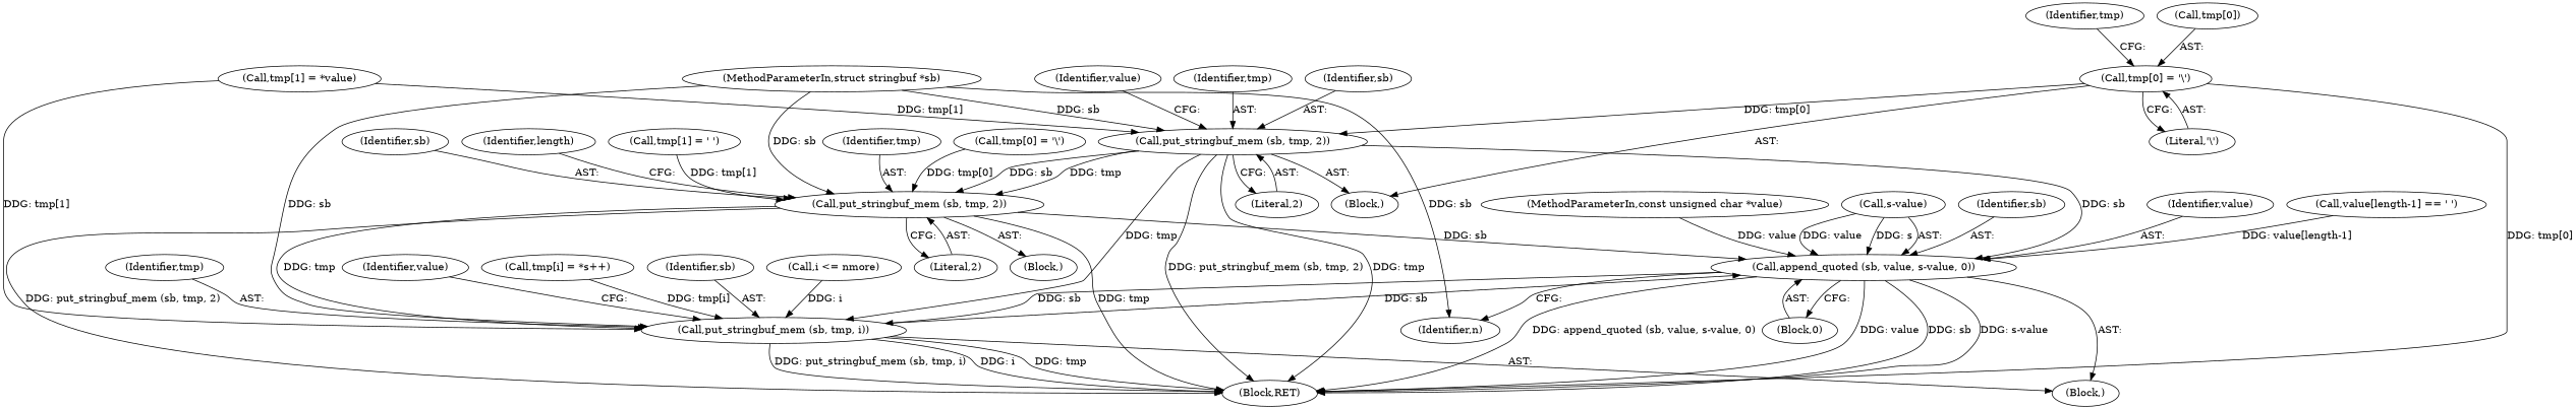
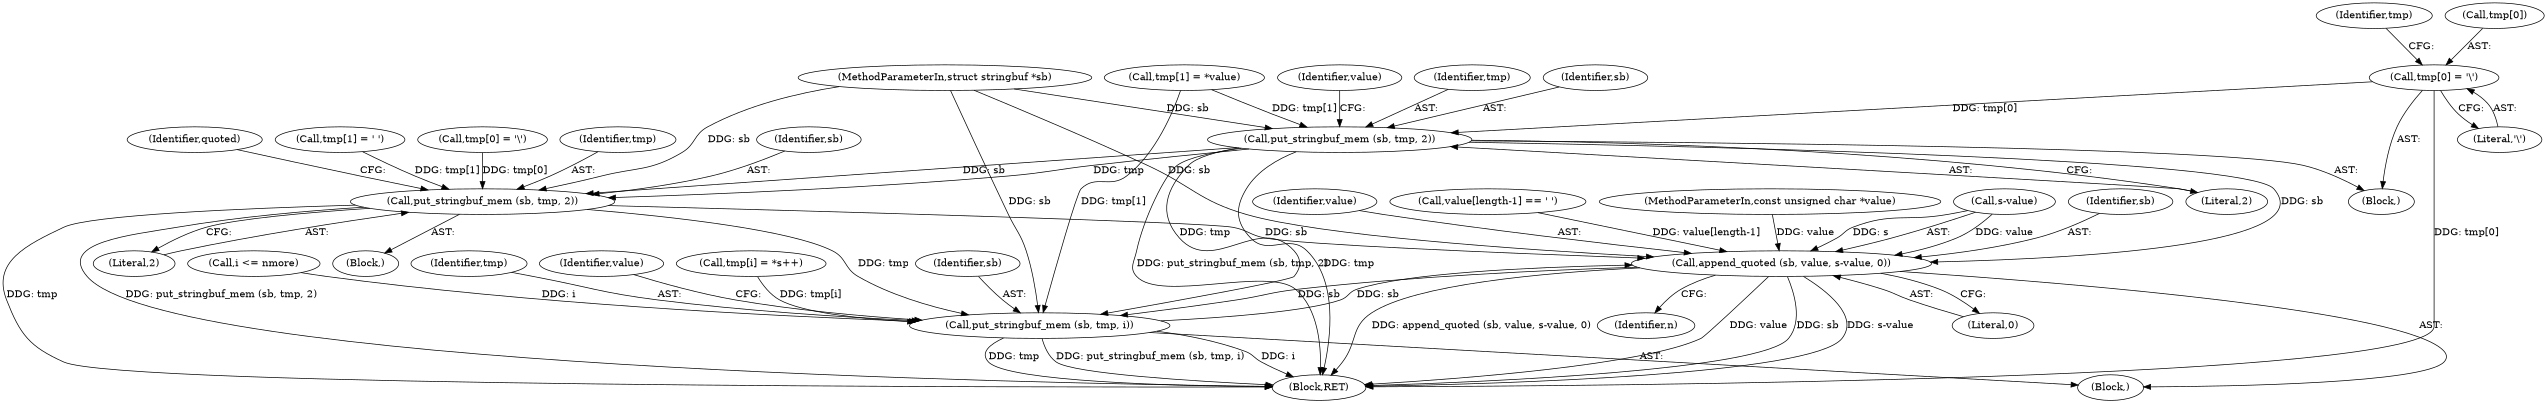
  digraph {
    n1 [label="(Call,tmp[0] = '\\')"]
    n2 [label="(Call,put_stringbuf_mem (sb, tmp, 2))"]
    n3 [label="(Block,RET)"]
    n4 [label="(Block,)"]
    n5 [label="(Literal,'\\')"]
    n6 [label="(Call,put_stringbuf_mem (sb, tmp, 2))"]
    n7 [label="(Call,append_quoted (sb, value, s-value, 0))"]
    n8 [label="(Call,put_stringbuf_mem (sb, tmp, i))"]
    n9 [label="(Literal,2)"]
    n10 [label="(Literal,2)"]
    n11 [label="(Block,)"]
-   n12 [label="(Block,0)"]
+   n12 [label="(Literal,0)"]
    n13 [label="(Block,)"]
    n14 [label="(Identifier,n)"]
    n15 [label="(Identifier,value)"]
    n16 [label="(Identifier,value)"]
    n17 [label="(Identifier,tmp)"]
    n18 [label="(Identifier,tmp)"]
    n19 [label="(Identifier,tmp)"]
    n20 [label="(Identifier,sb)"]
    n21 [label="(Call,value[length-1] == ' ')"]
    n22 [label="(Call,i <= nmore)"]
    n23 [label="(Identifier,tmp)"]
    n24 [label="(Call,tmp[0] = '\\')"]
    n25 [label="(Identifier,sb)"]
    n26 [label="(MethodParameterIn,const unsigned char *value)"]
    n27 [label="(Call,tmp[1] = *value)"]
    n28 [label="(Call,s-value)"]
    n29 [label="(MethodParameterIn,struct stringbuf *sb)"]
    n30 [label="(Identifier,value)"]
    n31 [label="(Call,tmp[i] = *s++)"]
-   n32 [label="(Identifier,length)"]
+   n32 [label="(Identifier,quoted)"]
    n33 [label="(Identifier,sb)"]
    n34 [label="(Call,tmp[1] = ' ')"]
    n35 [label="(Identifier,sb)"]
    n36 [label="(Call,tmp[0])"]
    n1 -> n2 [label="DDG: tmp[0]"]
    n1 -> n3 [label="DDG: tmp[0]"]
    n1 -> n4 [label="AST: "]
    n1 -> n5 [label="CFG: "]
    n2 -> n3 [label="DDG: put_stringbuf_mem (sb, tmp, 2)"]
    n2 -> n3 [label="DDG: tmp"]
    n2 -> n4 [label="AST: "]
    n2 -> n6 [label="DDG: sb"]
    n2 -> n6 [label="DDG: tmp"]
    n2 -> n7 [label="DDG: sb"]
    n2 -> n8 [label="DDG: tmp"]
    n2 -> n9 [label="CFG: "]
    n5 -> n1 [label="AST: "]
    n6 -> n3 [label="DDG: tmp"]
    n6 -> n3 [label="DDG: put_stringbuf_mem (sb, tmp, 2)"]
    n6 -> n7 [label="DDG: sb"]
    n6 -> n8 [label="DDG: tmp"]
    n6 -> n10 [label="CFG: "]
    n6 -> n11 [label="AST: "]
    n7 -> n3 [label="DDG: append_quoted (sb, value, s-value, 0)"]
    n7 -> n3 [label="DDG: value"]
    n7 -> n3 [label="DDG: sb"]
    n7 -> n3 [label="DDG: s-value"]
    n7 -> n8 [label="DDG: sb"]
    n7 -> n12 [label="CFG: "]
    n7 -> n13 [label="AST: "]
    n7 -> n14 [label="CFG: "]
    n8 -> n3 [label="DDG: tmp"]
    n8 -> n3 [label="DDG: put_stringbuf_mem (sb, tmp, i)"]
    n8 -> n3 [label="DDG: i"]
    n8 -> n7 [label="DDG: sb"]
    n8 -> n13 [label="AST: "]
    n9 -> n2 [label="AST: "]
    n10 -> n6 [label="AST: "]
    n12 -> n7 [label="AST: "]
    n15 -> n2 [label="CFG: "]
    n16 -> n7 [label="AST: "]
    n17 -> n1 [label="CFG: "]
    n18 -> n6 [label="AST: "]
    n19 -> n2 [label="AST: "]
    n20 -> n2 [label="AST: "]
    n21 -> n7 [label="DDG: value[length-1]"]
    n22 -> n8 [label="DDG: i"]
    n23 -> n8 [label="AST: "]
    n24 -> n6 [label="DDG: tmp[0]"]
    n25 -> n6 [label="AST: "]
    n26 -> n7 [label="DDG: value"]
    n27 -> n2 [label="DDG: tmp[1]"]
    n27 -> n8 [label="DDG: tmp[1]"]
    n28 -> n7 [label="AST: "]
    n28 -> n7 [label="DDG: value"]
    n28 -> n7 [label="DDG: s"]
    n29 -> n2 [label="DDG: sb"]
    n29 -> n6 [label="DDG: sb"]
-   n29 -> n14 [label="DDG: sb"]
+   n29 -> n7 [label="DDG: sb"]
    n29 -> n8 [label="DDG: sb"]
    n30 -> n8 [label="CFG: "]
    n31 -> n8 [label="DDG: tmp[i]"]
    n32 -> n6 [label="CFG: "]
    n33 -> n7 [label="AST: "]
    n34 -> n6 [label="DDG: tmp[1]"]
    n35 -> n8 [label="AST: "]
    n36 -> n1 [label="AST: "]
  }
